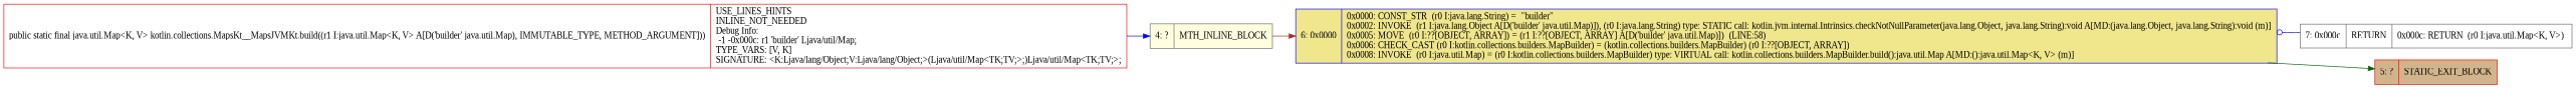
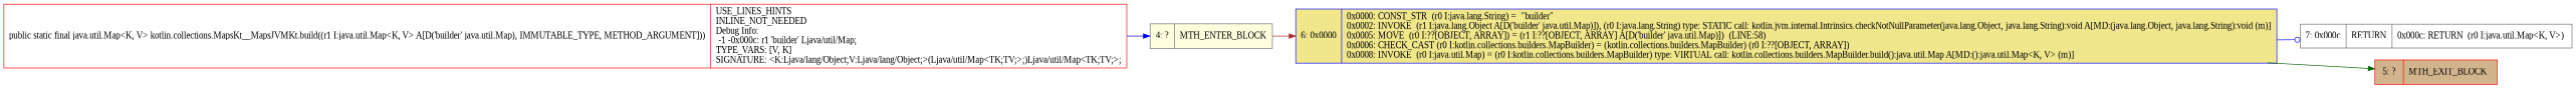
  digraph {
    fontname="Liberation Serif"
    rankdir=LR
    node [color=gray40 fillcolor=white fontname="Liberation Serif" shape=record style=filled]
    edge [arrowhead=normal color=blue fontname="Liberation Serif"]
-   n1 [fillcolor=lightyellow label="{4\:\ ?|MTH_INLINE_BLOCK\l}"]
+   n1 [fillcolor=lightyellow label="{4\:\ ?|MTH_ENTER_BLOCK\l}"]
    n2 [color=blue fillcolor=khaki label="{6\:\ 0x0000|0x0000: CONST_STR  (r0 I:java.lang.String) =  \"builder\" \l0x0002: INVOKE  (r1 I:java.lang.Object A[D('builder' java.util.Map)]), (r0 I:java.lang.String) type: STATIC call: kotlin.jvm.internal.Intrinsics.checkNotNullParameter(java.lang.Object, java.lang.String):void A[MD:(java.lang.Object, java.lang.String):void (m)]\l0x0005: MOVE  (r0 I:??[OBJECT, ARRAY]) = (r1 I:??[OBJECT, ARRAY] A[D('builder' java.util.Map)])  (LINE:58)\l0x0006: CHECK_CAST (r0 I:kotlin.collections.builders.MapBuilder) = (kotlin.collections.builders.MapBuilder) (r0 I:??[OBJECT, ARRAY]) \l0x0008: INVOKE  (r0 I:java.util.Map) = (r0 I:kotlin.collections.builders.MapBuilder) type: VIRTUAL call: kotlin.collections.builders.MapBuilder.build():java.util.Map A[MD:():java.util.Map\<K, V\> (m)]\l}"]
    n3 [label="{7\:\ 0x000c|RETURN\l|0x000c: RETURN  (r0 I:java.util.Map\<K, V\>) \l}"]
-   n4 [color=red fillcolor=tan label="{5\:\ ?|STATIC_EXIT_BLOCK\l}"]
+   n4 [color=red fillcolor=tan label="{5\:\ ?|MTH_EXIT_BLOCK\l}"]
    n5 [color=red label="{public static final java.util.Map\<K, V\> kotlin.collections.MapsKt__MapsJVMKt.build((r1 I:java.util.Map\<K, V\> A[D('builder' java.util.Map), IMMUTABLE_TYPE, METHOD_ARGUMENT]))  | USE_LINES_HINTS\lINLINE_NOT_NEEDED\lDebug Info:\l  \-1 \-0x000c: r1 'builder' Ljava\/util\/Map;\lTYPE_VARS: [V, K]\lSIGNATURE: \<K:Ljava\/lang\/Object;V:Ljava\/lang\/Object;\>(Ljava\/util\/Map\<TK;TV;\>;)Ljava\/util\/Map\<TK;TV;\>;\l}"]
    n1 -> n2 [color=brown]
-   n3 -> n2 [arrowhead=odot]
+   n2 -> n3 [arrowhead=odot]
    n2 -> n4 [color=darkgreen]
    n5 -> n1
  }
